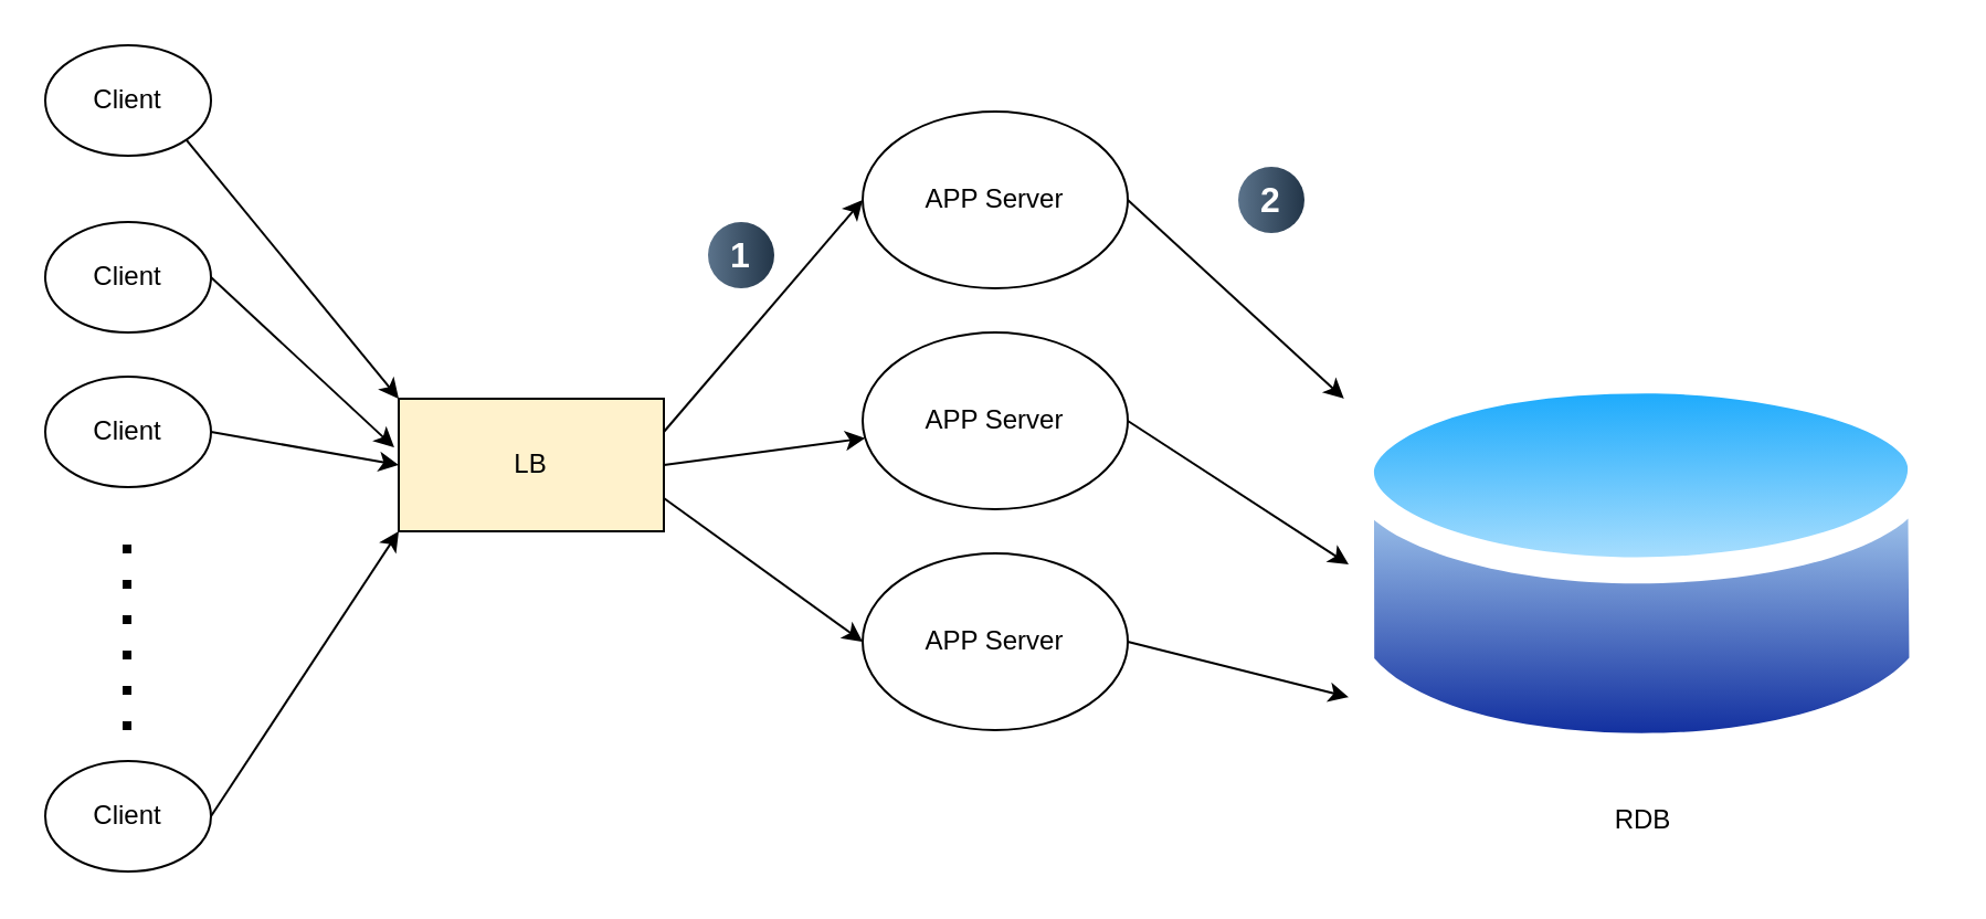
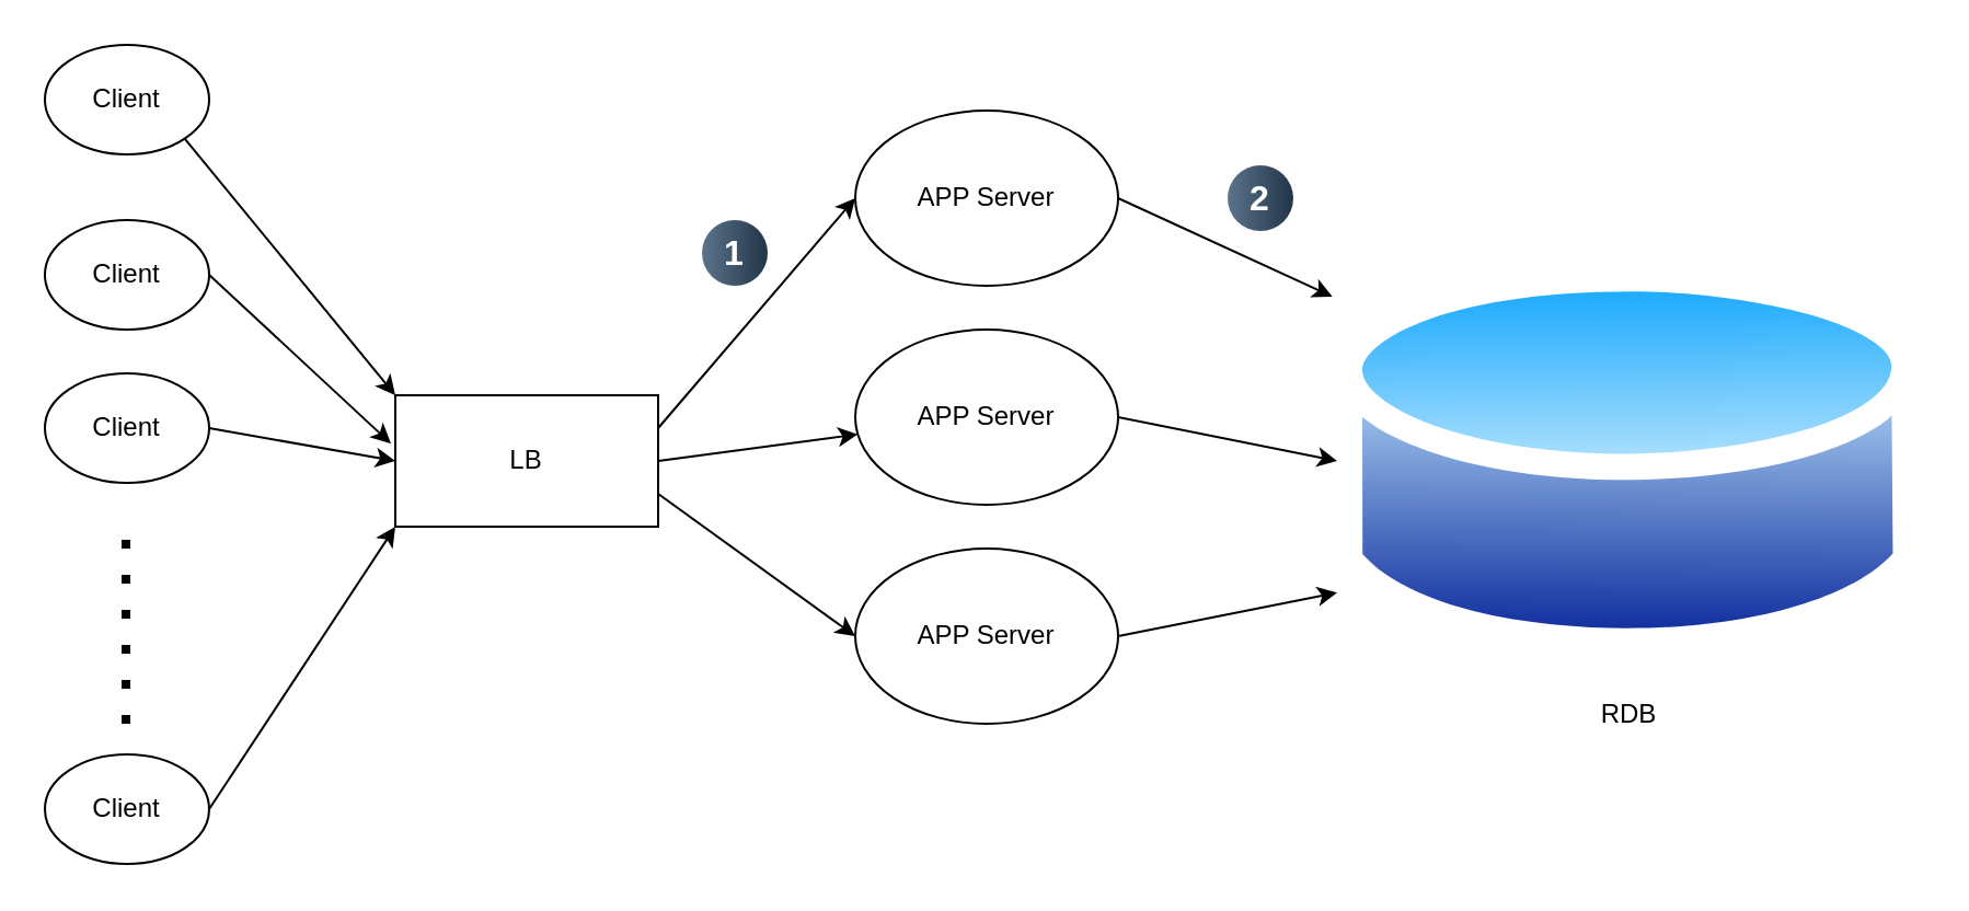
  <mxCell id="0" />
  <mxCell id="1" parent="0" />
  <mxCell id="2" value="Client" style="ellipse;whiteSpace=wrap;html=1;" parent="1" vertex="1"><mxGeometry x="20" y="20" width="75" height="50" as="geometry" /></mxCell>
  <mxCell id="3" value="Client" style="ellipse;whiteSpace=wrap;html=1;" parent="1" vertex="1"><mxGeometry x="20" y="100" width="75" height="50" as="geometry" /></mxCell>
  <mxCell id="4" value="Client" style="ellipse;whiteSpace=wrap;html=1;" parent="1" vertex="1"><mxGeometry x="20" y="170" width="75" height="50" as="geometry" /></mxCell>
  <mxCell id="5" value="Client" style="ellipse;whiteSpace=wrap;html=1;" parent="1" vertex="1"><mxGeometry x="20" y="344" width="75" height="50" as="geometry" /></mxCell>
  <mxCell id="6" value="" style="endArrow=none;dashed=1;html=1;dashPattern=1 3;strokeWidth=4;rounded=0;" parent="1" edge="1"><mxGeometry width="50" height="50" relative="1" as="geometry"><mxPoint x="57" y="330" as="sourcePoint" /><mxPoint x="57" y="240" as="targetPoint" /></mxGeometry></mxCell>
  <mxCell id="7" value="APP Server" style="ellipse;whiteSpace=wrap;html=1;" parent="1" vertex="1"><mxGeometry x="390" y="50" width="120" height="80" as="geometry" /></mxCell>
- <mxCell id="8" value="LB" style="rounded=0;whiteSpace=wrap;html=1;fillColor=#fff2cc;" parent="1" vertex="1"><mxGeometry x="180" y="180" width="120" height="60" as="geometry" /></mxCell>
- <mxCell id="9" value="RDB" style="image;aspect=fixed;perimeter=ellipsePerimeter;html=1;align=center;shadow=0;dashed=0;spacingTop=3;image=img/lib/active_directory/database.svg;" parent="1" vertex="1"><mxGeometry x="610" y="156.5" width="266.22" height="197" as="geometry" /></mxCell>
+ <mxCell id="8" value="LB" style="rounded=0;whiteSpace=wrap;html=1;" parent="1" vertex="1"><mxGeometry x="180" y="180" width="120" height="60" as="geometry" /></mxCell>
+ <mxCell id="9" value="RDB" style="image;aspect=fixed;perimeter=ellipsePerimeter;html=1;align=center;shadow=0;dashed=0;spacingTop=3;image=img/lib/active_directory/database.svg;" parent="1" vertex="1"><mxGeometry x="610" y="111.5" width="266.22" height="197" as="geometry" /></mxCell>
  <mxCell id="10" value="APP Server" style="ellipse;whiteSpace=wrap;html=1;" parent="1" vertex="1"><mxGeometry x="390" y="150" width="120" height="80" as="geometry" /></mxCell>
  <mxCell id="11" value="APP Server" style="ellipse;whiteSpace=wrap;html=1;" parent="1" vertex="1"><mxGeometry x="390" y="250" width="120" height="80" as="geometry" /></mxCell>
  <mxCell id="12" value="" style="endArrow=classic;html=1;rounded=0;exitX=1;exitY=1;exitDx=0;exitDy=0;entryX=0;entryY=0;entryDx=0;entryDy=0;" parent="1" source="2" target="8" edge="1"><mxGeometry width="50" height="50" relative="1" as="geometry"><mxPoint x="110" y="50" as="sourcePoint" /><mxPoint x="170" y="200" as="targetPoint" /></mxGeometry></mxCell>
  <mxCell id="13" value="" style="endArrow=classic;html=1;rounded=0;exitX=1;exitY=0.5;exitDx=0;exitDy=0;entryX=-0.017;entryY=0.367;entryDx=0;entryDy=0;entryPerimeter=0;" parent="1" source="3" target="8" edge="1"><mxGeometry width="50" height="50" relative="1" as="geometry"><mxPoint x="110" y="250" as="sourcePoint" /><mxPoint x="206" y="367" as="targetPoint" /></mxGeometry></mxCell>
  <mxCell id="14" value="" style="endArrow=classic;html=1;rounded=0;exitX=1;exitY=0.5;exitDx=0;exitDy=0;entryX=0;entryY=0.5;entryDx=0;entryDy=0;" parent="1" source="4" target="8" edge="1"><mxGeometry width="50" height="50" relative="1" as="geometry"><mxPoint x="140" y="280" as="sourcePoint" /><mxPoint x="236" y="397" as="targetPoint" /></mxGeometry></mxCell>
  <mxCell id="15" value="" style="endArrow=classic;html=1;rounded=0;exitX=1;exitY=0.5;exitDx=0;exitDy=0;entryX=0;entryY=1;entryDx=0;entryDy=0;" parent="1" source="5" target="8" edge="1"><mxGeometry width="50" height="50" relative="1" as="geometry"><mxPoint x="140" y="335" as="sourcePoint" /><mxPoint x="236" y="452" as="targetPoint" /></mxGeometry></mxCell>
  <mxCell id="16" value="" style="endArrow=classic;html=1;rounded=0;exitX=1;exitY=0.25;exitDx=0;exitDy=0;entryX=0;entryY=0.5;entryDx=0;entryDy=0;" parent="1" source="8" target="7" edge="1"><mxGeometry width="50" height="50" relative="1" as="geometry"><mxPoint x="320" y="63" as="sourcePoint" /><mxPoint x="416" y="180" as="targetPoint" /></mxGeometry></mxCell>
  <mxCell id="17" value="" style="endArrow=classic;html=1;rounded=0;exitX=1;exitY=0.5;exitDx=0;exitDy=0;" parent="1" source="8" target="10" edge="1"><mxGeometry width="50" height="50" relative="1" as="geometry"><mxPoint x="134" y="113" as="sourcePoint" /><mxPoint x="230" y="230" as="targetPoint" /></mxGeometry></mxCell>
  <mxCell id="18" value="" style="endArrow=classic;html=1;rounded=0;exitX=1;exitY=0.75;exitDx=0;exitDy=0;entryX=0;entryY=0.5;entryDx=0;entryDy=0;" parent="1" source="8" target="11" edge="1"><mxGeometry width="50" height="50" relative="1" as="geometry"><mxPoint x="144" y="123" as="sourcePoint" /><mxPoint x="240" y="240" as="targetPoint" /></mxGeometry></mxCell>
  <mxCell id="19" value="" style="endArrow=classic;html=1;rounded=0;exitX=1;exitY=0.5;exitDx=0;exitDy=0;entryX=-0.008;entryY=0.119;entryDx=0;entryDy=0;entryPerimeter=0;" parent="1" source="7" target="9" edge="1"><mxGeometry width="50" height="50" relative="1" as="geometry"><mxPoint x="154" y="133" as="sourcePoint" /><mxPoint x="250" y="250" as="targetPoint" /></mxGeometry></mxCell>
  <mxCell id="20" value="" style="endArrow=classic;html=1;rounded=0;exitX=1;exitY=0.5;exitDx=0;exitDy=0;entryX=0;entryY=0.5;entryDx=0;entryDy=0;" parent="1" source="10" target="9" edge="1"><mxGeometry width="50" height="50" relative="1" as="geometry"><mxPoint x="164" y="143" as="sourcePoint" /><mxPoint x="260" y="260" as="targetPoint" /></mxGeometry></mxCell>
  <mxCell id="21" value="" style="endArrow=classic;html=1;rounded=0;exitX=1;exitY=0.5;exitDx=0;exitDy=0;entryX=0;entryY=0.805;entryDx=0;entryDy=0;entryPerimeter=0;" parent="1" source="11" target="9" edge="1"><mxGeometry width="50" height="50" relative="1" as="geometry"><mxPoint x="174" y="153" as="sourcePoint" /><mxPoint x="270" y="270" as="targetPoint" /></mxGeometry></mxCell>
  <mxCell id="22" value="1" style="ellipse;whiteSpace=wrap;html=1;aspect=fixed;rotation=0;gradientColor=#223548;strokeColor=none;gradientDirection=east;fillColor=#5b738b;rounded=0;pointerEvents=0;fontFamily=Helvetica;fontSize=16;fontColor=#FFFFFF;spacingTop=4;spacingBottom=4;spacingLeft=4;spacingRight=4;points=[];fontStyle=1" parent="1" vertex="1"><mxGeometry x="320" y="100" width="30" height="30" as="geometry" /></mxCell>
  <mxCell id="23" value="2" style="ellipse;whiteSpace=wrap;html=1;aspect=fixed;rotation=0;gradientColor=#223548;strokeColor=none;gradientDirection=east;fillColor=#5b738b;rounded=0;pointerEvents=0;fontFamily=Helvetica;fontSize=16;fontColor=#FFFFFF;spacingTop=4;spacingBottom=4;spacingLeft=4;spacingRight=4;points=[];fontStyle=1" parent="1" vertex="1"><mxGeometry x="560" y="75" width="30" height="30" as="geometry" /></mxCell>
